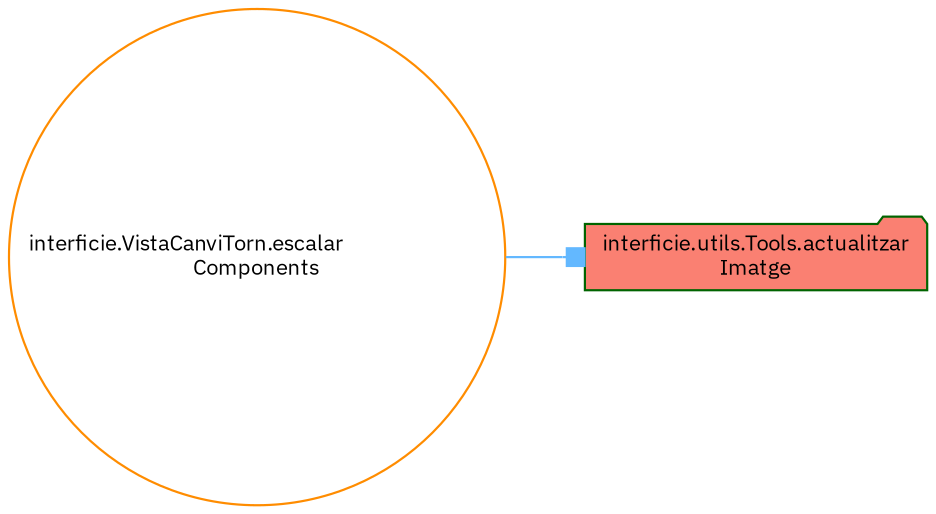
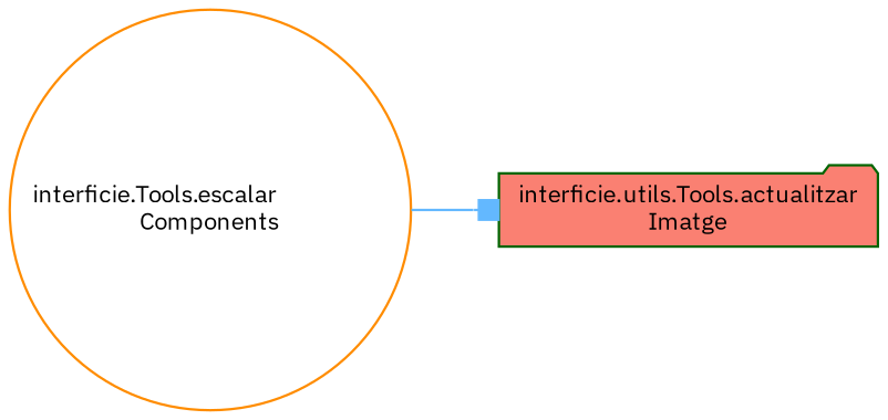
  digraph {
    rankdir=LR
    fontname="IBM Plex Sans"
    node [fontname="IBM Plex Sans" fontsize=10 style=filled]
-   n1 [color=darkorange fillcolor=white fontcolor=black height=0.2 label="interficie.VistaCanviTorn.escalar\lComponents" shape=circle width=0.4]
+   n1 [color=darkorange fillcolor=white fontcolor=black height=0.2 label="interficie.Tools.escalar\lComponents" shape=circle width=0.4]
    n2 [color=darkgreen fillcolor=salmon height=0.2 label="interficie.utils.Tools.actualitzar\lImatge" shape=folder width=0.4]
    n1 -> n2 [color=steelblue1 fontname="IBM Plex Sans" fontsize=10 labelfontname=Helvetica labelfontsize=10 style=solid arrowhead=box]
  }
